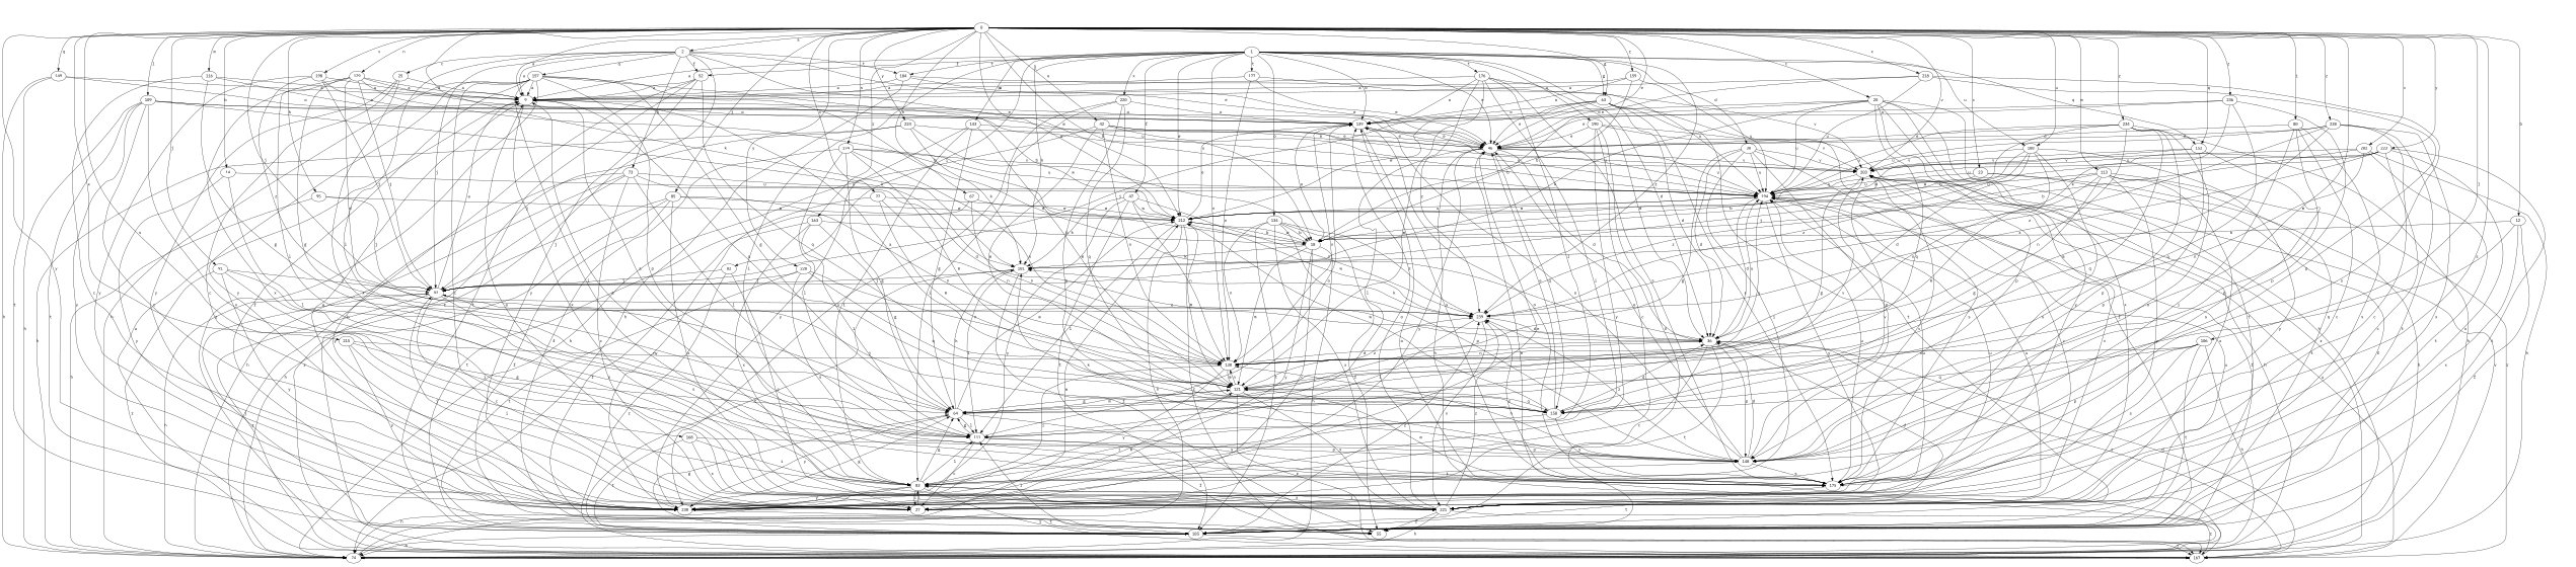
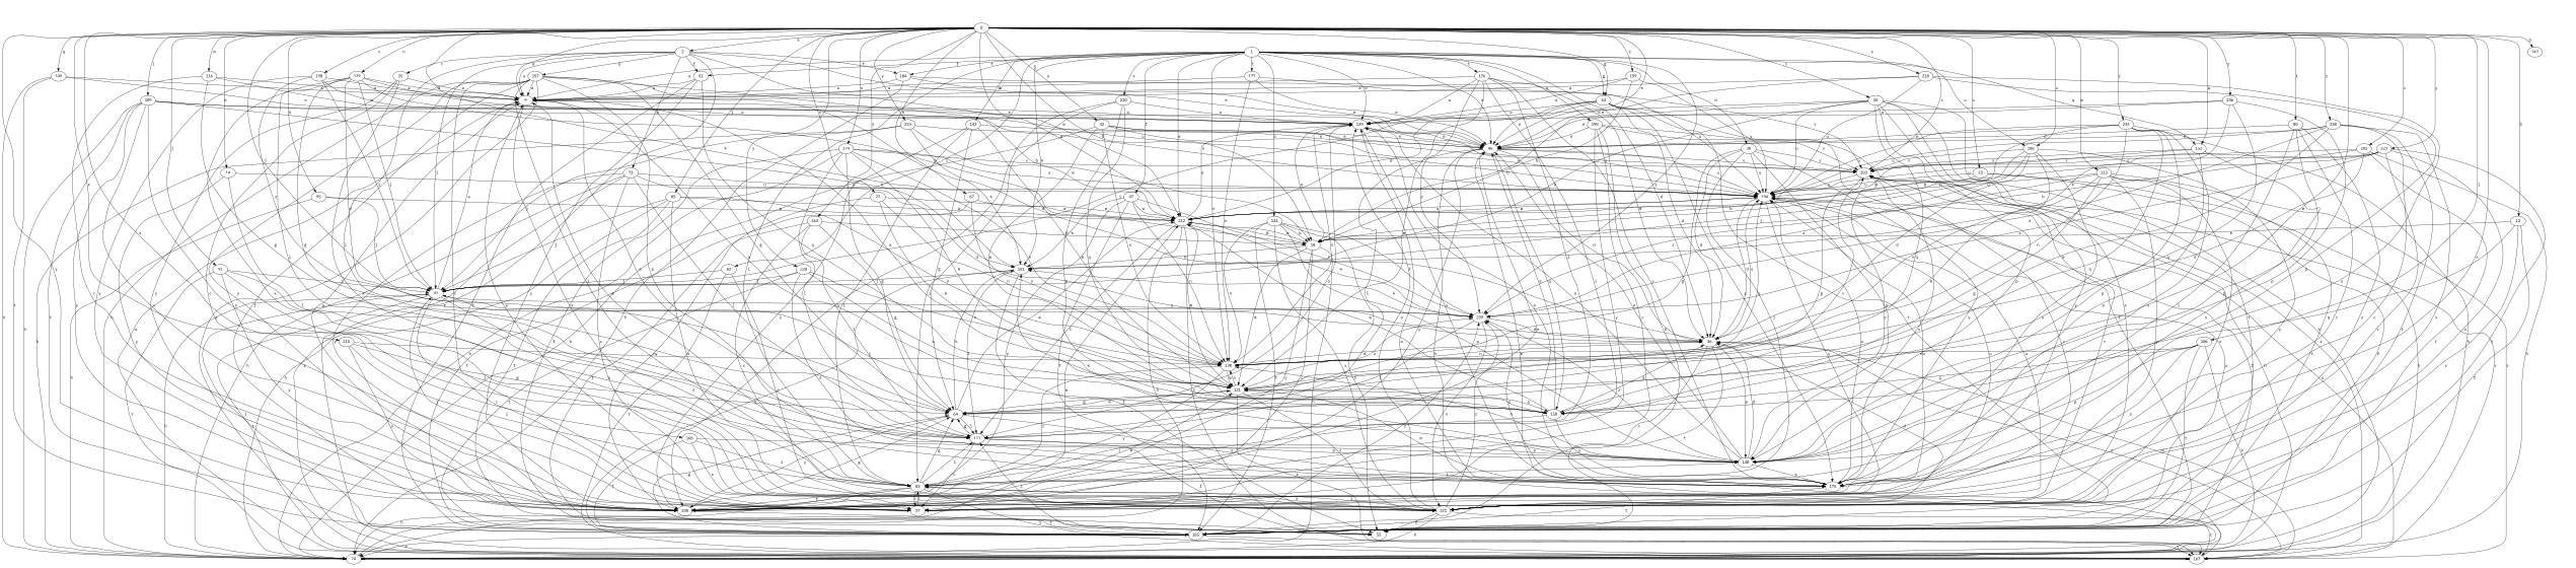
  strict digraph {
    fontname="IBM Plex Mono"
    node [fontname="IBM Plex Mono"]
    edge [fontname="IBM Plex Mono"]
    0
    2
    9
    12
    14
    18
    20
    22
    23
    42
    46
    63
    67
    80
    85
    91
    92
    95
    101
    106
    109
    113
    116
    121
    129
+   142
    149
    152
    159
    163
    168
    174
    175
    188
    198
    202
    203
    212
    215
    218
    223
    224
    228
    230
    234
    236
    238
    52
    184
    25
    73
    111
    157
    167
    139
    221
    55
    158
    194
    27
    74
    148
    185
    130
    36
    83
    239
    64
    1
    30
    47
    82
    134
    143
    176
    177
    190
    220
    0 -> 2 [label=a]
    0 -> 9 [label=a]
    0 -> 12 [label=b]
    0 -> 14 [label=b]
    0 -> 18 [label=b]
    0 -> 20 [label=c]
    0 -> 22 [label=c]
    0 -> 23 [label=c]
    0 -> 42 [label=e]
    0 -> 46 [label=e]
    0 -> 63 [label=g]
    0 -> 67 [label=h]
    0 -> 80 [label=i]
    0 -> 85 [label=j]
    0 -> 91 [label=j]
    0 -> 92 [label=j]
    0 -> 95 [label=k]
    0 -> 101 [label=k]
    0 -> 106 [label=l]
    0 -> 109 [label=l]
    0 -> 113 [label=m]
    0 -> 116 [label=m]
    0 -> 121 [label=m]
    0 -> 129 [label=n]
+   0 -> 142 [label=p]
    0 -> 149 [label=q]
    0 -> 152 [label=q]
    0 -> 159 [label=r]
    0 -> 163 [label=r]
    0 -> 168 [label=s]
    0 -> 174 [label=s]
    0 -> 175 [label=s]
    0 -> 188 [label=u]
    0 -> 198 [label=v]
    0 -> 202 [label=v]
    0 -> 203 [label=v]
    0 -> 212 [label=w]
    0 -> 215 [label=x]
    0 -> 218 [label=x]
    0 -> 223 [label=y]
    0 -> 224 [label=y]
    0 -> 228 [label=y]
    0 -> 230 [label=y]
    0 -> 234 [label=z]
    0 -> 236 [label=z]
    0 -> 238 [label=z]
    2 -> 9 [label=a]
    2 -> 46 [label=e]
    2 -> 92 [label=j]
    2 -> 212 [label=w]
    2 -> 52 [label=f]
    2 -> 184 [label=t]
    2 -> 25 [label=c]
    2 -> 73 [label=h]
    2 -> 111 [label=l]
    2 -> 157 [label=q]
    2 -> 167 [label=r]
    9 -> 139 [label=o]
    9 -> 221 [label=x]
    12 -> 18 [label=b]
    12 -> 221 [label=x]
    12 -> 55 [label=f]
    12 -> 158 [label=q]
    14 -> 230 [label=y]
    14 -> 111 [label=l]
    14 -> 194 [label=u]
    18 -> 101 [label=k]
    18 -> 121 [label=m]
    18 -> 212 [label=w]
    18 -> 230 [label=y]
    18 -> 139 [label=o]
    18 -> 27 [label=c]
    18 -> 74 [label=h]
    20 -> 18 [label=b]
    20 -> 101 [label=k]
    20 -> 230 [label=y]
    20 -> 139 [label=o]
    20 -> 221 [label=x]
    20 -> 158 [label=q]
    20 -> 194 [label=u]
    20 -> 74 [label=h]
    20 -> 148 [label=p]
    20 -> 185 [label=t]
    22 -> 121 [label=m]
    22 -> 212 [label=w]
    22 -> 230 [label=y]
    22 -> 130 [label=n]
    23 -> 18 [label=b]
    23 -> 55 [label=f]
    23 -> 194 [label=u]
    23 -> 74 [label=h]
    42 -> 46 [label=e]
    42 -> 121 [label=m]
    42 -> 203 [label=v]
    42 -> 194 [label=u]
    42 -> 74 [label=h]
    42 -> 130 [label=n]
    46 -> 203 [label=v]
    46 -> 230 [label=y]
    46 -> 111 [label=l]
    46 -> 158 [label=q]
    46 -> 194 [label=u]
    46 -> 74 [label=h]
    46 -> 36 [label=d]
    63 -> 46 [label=e]
    63 -> 92 [label=j]
    63 -> 175 [label=s]
    63 -> 212 [label=w]
    63 -> 139 [label=o]
    63 -> 55 [label=f]
    63 -> 185 [label=t]
    63 -> 36 [label=d]
    67 -> 212 [label=w]
    67 -> 185 [label=t]
    67 -> 130 [label=n]
    80 -> 46 [label=e]
    80 -> 221 [label=x]
    80 -> 27 [label=c]
    80 -> 148 [label=p]
    80 -> 83 [label=i]
    85 -> 92 [label=j]
    85 -> 212 [label=w]
    85 -> 221 [label=x]
    85 -> 55 [label=f]
    85 -> 74 [label=h]
    85 -> 130 [label=n]
    91 -> 92 [label=j]
    91 -> 175 [label=s]
    91 -> 230 [label=y]
    91 -> 167 [label=r]
    91 -> 83 [label=i]
    92 -> 9 [label=a]
    92 -> 175 [label=s]
    92 -> 167 [label=r]
    92 -> 27 [label=c]
    92 -> 74 [label=h]
    92 -> 239 [label=z]
    95 -> 92 [label=j]
    95 -> 212 [label=w]
    95 -> 74 [label=h]
    101 -> 92 [label=j]
    101 -> 111 [label=l]
    101 -> 55 [label=f]
    101 -> 185 [label=t]
    106 -> 175 [label=s]
    106 -> 158 [label=q]
    106 -> 74 [label=h]
    106 -> 148 [label=p]
    106 -> 185 [label=t]
    106 -> 130 [label=n]
    109 -> 101 [label=k]
    109 -> 230 [label=y]
    109 -> 139 [label=o]
    109 -> 221 [label=x]
    109 -> 194 [label=u]
    109 -> 27 [label=c]
    109 -> 74 [label=h]
    109 -> 185 [label=t]
    113 -> 121 [label=m]
    113 -> 230 [label=y]
    113 -> 167 [label=r]
    113 -> 221 [label=x]
    113 -> 194 [label=u]
    113 -> 185 [label=t]
    113 -> 239 [label=z]
    113 -> 64 [label=g]
    116 -> 9 [label=a]
    116 -> 139 [label=o]
    116 -> 27 [label=c]
    116 -> 64 [label=g]
    121 -> 9 [label=a]
    121 -> 167 [label=r]
    121 -> 221 [label=x]
    121 -> 158 [label=q]
    121 -> 194 [label=u]
    121 -> 130 [label=n]
    121 -> 239 [label=z]
    121 -> 64 [label=g]
    129 -> 9 [label=a]
    129 -> 18 [label=b]
    129 -> 92 [label=j]
    129 -> 111 [label=l]
    129 -> 221 [label=x]
    129 -> 194 [label=u]
    129 -> 36 [label=d]
    129 -> 64 [label=g]
    149 -> 9 [label=a]
    149 -> 139 [label=o]
    149 -> 74 [label=h]
    149 -> 185 [label=t]
    152 -> 175 [label=s]
    152 -> 203 [label=v]
    152 -> 212 [label=w]
    152 -> 148 [label=p]
    159 -> 9 [label=a]
    159 -> 18 [label=b]
    159 -> 139 [label=o]
    159 -> 194 [label=u]
    163 -> 18 [label=b]
    163 -> 111 [label=l]
    163 -> 221 [label=x]
    163 -> 55 [label=f]
    163 -> 64 [label=g]
    168 -> 221 [label=x]
    168 -> 148 [label=p]
    168 -> 185 [label=t]
    168 -> 83 [label=i]
    174 -> 121 [label=m]
    174 -> 203 [label=v]
    174 -> 111 [label=l]
    174 -> 55 [label=f]
    174 -> 194 [label=u]
-   52 -> 74 [label=h]
+   174 -> 74 [label=h]
    174 -> 130 [label=n]
    174 -> 64 [label=g]
    175 -> 121 [label=m]
    175 -> 203 [label=v]
    175 -> 139 [label=o]
    175 -> 194 [label=u]
    175 -> 185 [label=t]
    175 -> 239 [label=z]
    188 -> 92 [label=j]
    188 -> 175 [label=s]
    188 -> 203 [label=v]
    188 -> 230 [label=y]
    188 -> 130 [label=n]
    188 -> 36 [label=d]
    188 -> 239 [label=z]
    198 -> 9 [label=a]
    198 -> 46 [label=e]
    198 -> 92 [label=j]
    198 -> 230 [label=y]
    198 -> 239 [label=z]
    202 -> 18 [label=b]
    202 -> 203 [label=v]
    202 -> 74 [label=h]
    202 -> 185 [label=t]
    202 -> 130 [label=n]
    203 -> 194 [label=u]
    203 -> 74 [label=h]
    203 -> 64 [label=g]
    212 -> 18 [label=b]
    212 -> 121 [label=m]
    212 -> 111 [label=l]
    212 -> 167 [label=r]
    212 -> 139 [label=o]
    212 -> 194 [label=u]
    212 -> 74 [label=h]
    215 -> 230 [label=y]
    215 -> 130 [label=n]
    215 -> 83 [label=i]
    215 -> 64 [label=g]
    218 -> 9 [label=a]
    218 -> 46 [label=e]
    218 -> 175 [label=s]
    218 -> 194 [label=u]
    218 -> 148 [label=p]
    223 -> 203 [label=v]
    223 -> 212 [label=w]
    223 -> 221 [label=x]
    223 -> 194 [label=u]
    223 -> 27 [label=c]
    223 -> 185 [label=t]
    223 -> 239 [label=z]
    224 -> 46 [label=e]
    224 -> 92 [label=j]
    224 -> 101 [label=k]
    224 -> 212 [label=w]
    224 -> 74 [label=h]
    228 -> 92 [label=j]
    228 -> 175 [label=s]
    228 -> 158 [label=q]
    228 -> 185 [label=t]
    228 -> 130 [label=n]
    230 -> 9 [label=a]
    230 -> 46 [label=e]
    230 -> 121 [label=m]
    230 -> 194 [label=u]
    230 -> 185 [label=t]
    230 -> 64 [label=g]
    234 -> 18 [label=b]
    234 -> 46 [label=e]
    234 -> 175 [label=s]
    234 -> 158 [label=q]
    234 -> 194 [label=u]
    234 -> 74 [label=h]
    234 -> 148 [label=p]
    234 -> 130 [label=n]
    236 -> 46 [label=e]
    236 -> 101 [label=k]
    236 -> 139 [label=o]
    236 -> 158 [label=q]
    236 -> 148 [label=p]
    238 -> 46 [label=e]
    238 -> 121 [label=m]
    238 -> 221 [label=x]
    238 -> 194 [label=u]
    238 -> 27 [label=c]
    238 -> 185 [label=t]
    238 -> 239 [label=z]
    52 -> 9 [label=a]
    52 -> 230 [label=y]
    52 -> 158 [label=q]
    52 -> 185 [label=t]
    184 -> 9 [label=a]
    184 -> 46 [label=e]
    184 -> 203 [label=v]
    184 -> 74 [label=h]
    25 -> 9 [label=a]
    25 -> 230 [label=y]
    25 -> 221 [label=x]
    25 -> 27 [label=c]
    73 -> 230 [label=y]
    73 -> 111 [label=l]
    73 -> 167 [label=r]
    73 -> 194 [label=u]
    73 -> 27 [label=c]
    73 -> 74 [label=h]
    73 -> 36 [label=d]
    111 -> 9 [label=a]
    111 -> 139 [label=o]
    111 -> 55 [label=f]
    111 -> 27 [label=c]
    111 -> 148 [label=p]
    111 -> 64 [label=g]
    157 -> 9 [label=a]
    157 -> 18 [label=b]
    157 -> 230 [label=y]
    157 -> 167 [label=r]
    157 -> 55 [label=f]
    157 -> 27 [label=c]
    157 -> 74 [label=h]
    157 -> 148 [label=p]
    157 -> 36 [label=d]
    157 -> 83 [label=i]
    157 -> 64 [label=g]
    167 -> 9 [label=a]
    167 -> 203 [label=v]
    167 -> 139 [label=o]
    167 -> 194 [label=u]
    167 -> 36 [label=d]
    139 -> 46 [label=e]
    139 -> 175 [label=s]
    139 -> 194 [label=u]
    139 -> 130 [label=n]
    221 -> 203 [label=v]
    221 -> 167 [label=r]
    221 -> 139 [label=o]
    221 -> 55 [label=f]
    221 -> 194 [label=u]
    221 -> 74 [label=h]
    221 -> 36 [label=d]
    221 -> 83 [label=i]
    221 -> 239 [label=z]
    158 -> 9 [label=a]
    158 -> 46 [label=e]
    158 -> 92 [label=j]
    158 -> 175 [label=s]
    158 -> 212 [label=w]
    158 -> 36 [label=d]
    158 -> 83 [label=i]
    194 -> 212 [label=w]
    194 -> 230 [label=y]
    194 -> 55 [label=f]
    194 -> 36 [label=d]
    27 -> 9 [label=a]
    27 -> 92 [label=j]
    27 -> 203 [label=v]
    27 -> 194 [label=u]
    27 -> 83 [label=i]
    74 -> 46 [label=e]
    74 -> 212 [label=w]
    148 -> 46 [label=e]
    148 -> 101 [label=k]
    148 -> 175 [label=s]
    148 -> 203 [label=v]
    148 -> 139 [label=o]
    148 -> 130 [label=n]
    148 -> 36 [label=d]
    148 -> 83 [label=i]
    148 -> 239 [label=z]
    185 -> 92 [label=j]
    185 -> 111 [label=l]
    185 -> 167 [label=r]
    185 -> 194 [label=u]
    185 -> 74 [label=h]
    185 -> 239 [label=z]
    185 -> 64 [label=g]
    130 -> 121 [label=m]
    130 -> 230 [label=y]
    130 -> 36 [label=d]
    130 -> 83 [label=i]
    36 -> 167 [label=r]
    36 -> 194 [label=u]
    36 -> 27 [label=c]
    36 -> 148 [label=p]
    36 -> 185 [label=t]
    36 -> 130 [label=n]
    83 -> 9 [label=a]
    83 -> 230 [label=y]
    83 -> 111 [label=l]
    83 -> 167 [label=r]
    83 -> 221 [label=x]
    83 -> 27 [label=c]
    83 -> 74 [label=h]
    83 -> 64 [label=g]
    239 -> 101 [label=k]
    239 -> 212 [label=w]
    239 -> 111 [label=l]
    239 -> 221 [label=x]
    239 -> 36 [label=d]
    64 -> 101 [label=k]
    64 -> 121 [label=m]
    64 -> 175 [label=s]
    64 -> 203 [label=v]
    64 -> 212 [label=w]
    64 -> 230 [label=y]
    64 -> 111 [label=l]
    1 -> 9 [label=a]
    1 -> 46 [label=e]
    1 -> 63 [label=g]
    1 -> 101 [label=k]
    1 -> 152 [label=q]
    1 -> 188 [label=u]
    1 -> 212 [label=w]
    1 -> 52 [label=f]
    1 -> 184 [label=t]
    1 -> 139 [label=o]
    1 -> 130 [label=n]
    1 -> 36 [label=d]
    1 -> 83 [label=i]
    1 -> 239 [label=z]
    1 -> 30 [label=d]
    1 -> 47 [label=f]
    1 -> 82 [label=i]
    1 -> 134 [label=o]
    1 -> 143 [label=p]
    1 -> 176 [label=t]
    1 -> 177 [label=t]
    1 -> 190 [label=u]
    1 -> 220 [label=x]
    30 -> 175 [label=s]
    30 -> 203 [label=v]
    30 -> 194 [label=u]
    30 -> 148 [label=p]
    30 -> 36 [label=d]
    30 -> 83 [label=i]
    30 -> 64 [label=g]
    47 -> 101 [label=k]
    47 -> 212 [label=w]
    47 -> 230 [label=y]
    47 -> 185 [label=t]
    47 -> 130 [label=n]
    47 -> 239 [label=z]
    82 -> 92 [label=j]
    82 -> 167 [label=r]
    82 -> 27 [label=c]
    134 -> 18 [label=b]
    134 -> 221 [label=x]
    134 -> 55 [label=f]
    134 -> 148 [label=p]
    134 -> 185 [label=t]
    134 -> 130 [label=n]
    134 -> 239 [label=z]
    143 -> 46 [label=e]
    143 -> 121 [label=m]
    143 -> 230 [label=y]
    143 -> 83 [label=i]
    143 -> 64 [label=g]
    176 -> 9 [label=a]
    176 -> 121 [label=m]
    176 -> 175 [label=s]
    176 -> 111 [label=l]
    176 -> 139 [label=o]
    176 -> 36 [label=d]
    176 -> 83 [label=i]
    176 -> 239 [label=z]
    177 -> 9 [label=a]
    177 -> 46 [label=e]
    177 -> 194 [label=u]
    177 -> 130 [label=n]
    190 -> 46 [label=e]
    190 -> 203 [label=v]
    190 -> 230 [label=y]
    190 -> 167 [label=r]
    190 -> 55 [label=f]
    190 -> 27 [label=c]
    220 -> 230 [label=y]
    220 -> 139 [label=o]
    220 -> 158 [label=q]
    220 -> 148 [label=p]
    220 -> 83 [label=i]
  }
